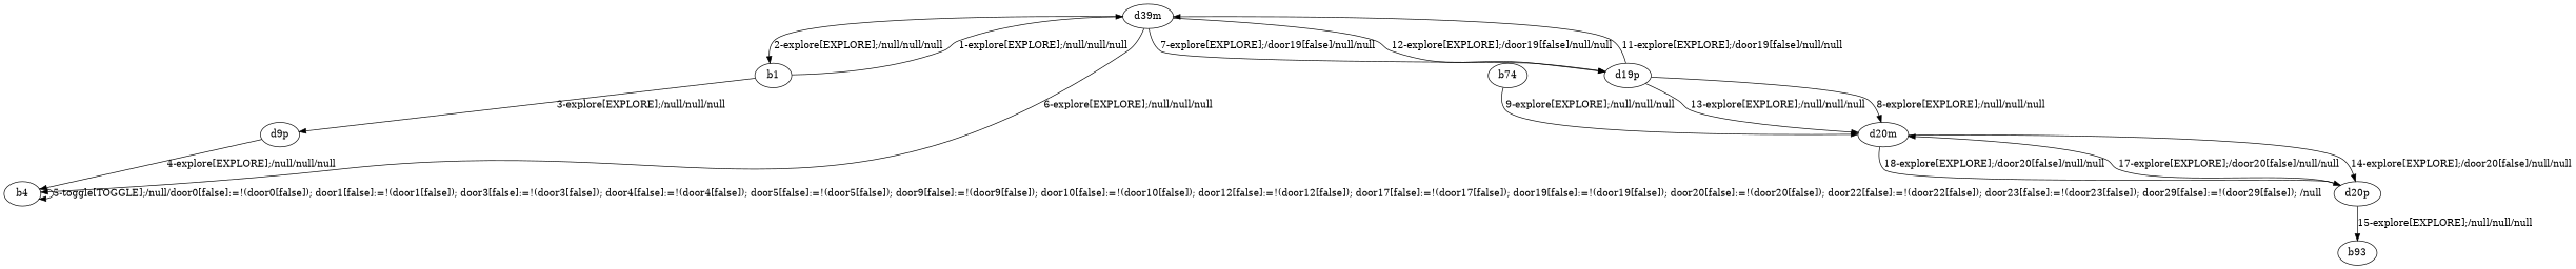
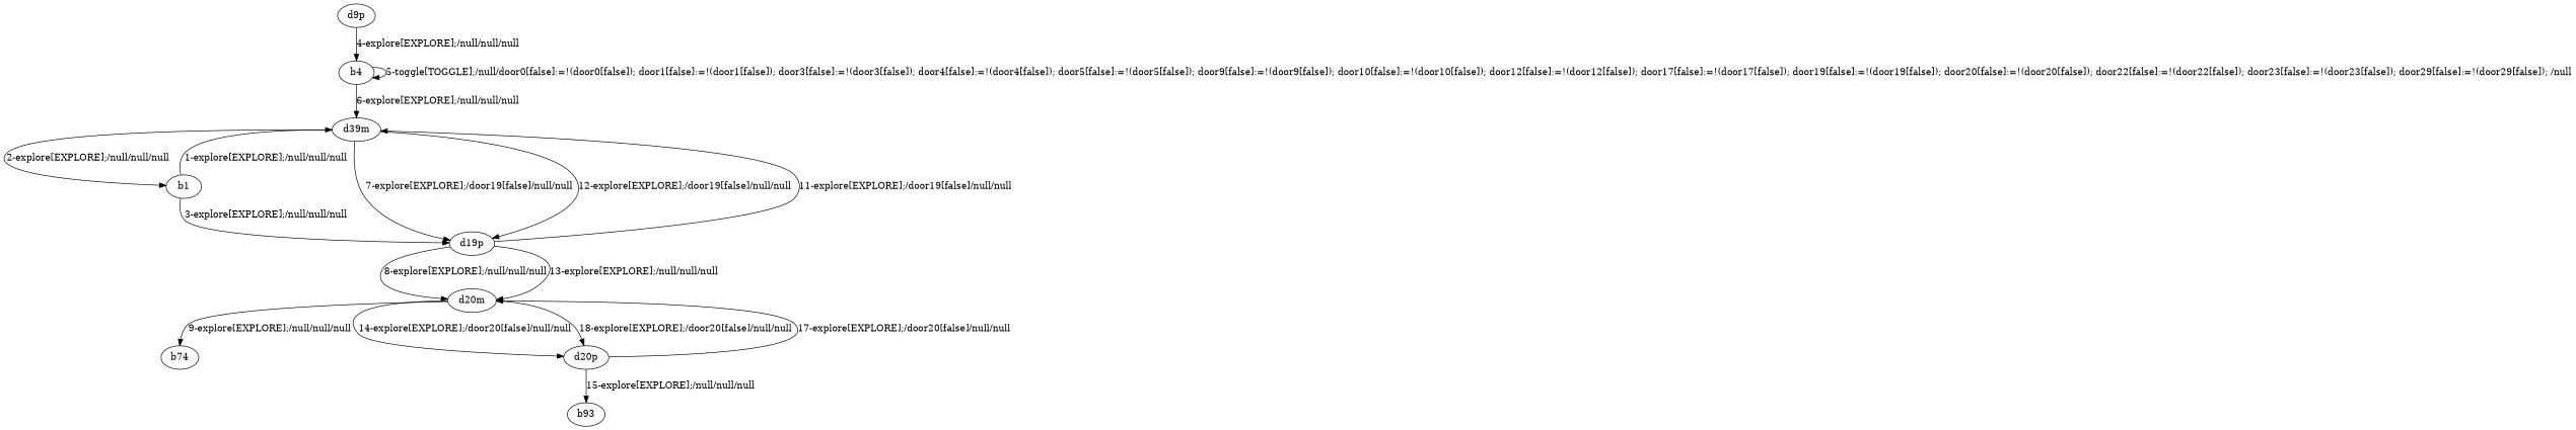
  digraph {
    n1 [label=d39m]
    b1
    d9p
    d19p
    n5 [label=b4]
    d20m
    b74
    d20p
    b93
    n1 -> b1 [label="2-explore[EXPLORE];/null/null/null"]
    n1 -> d19p [label="7-explore[EXPLORE];/door19[false]/null/null"]
    n1 -> d19p [label="12-explore[EXPLORE];/door19[false]/null/null"]
    b1 -> n1 [label="1-explore[EXPLORE];/null/null/null"]
-   b1 -> d9p [label="3-explore[EXPLORE];/null/null/null"]
+   b1 -> d19p [label="3-explore[EXPLORE];/null/null/null"]
    d9p -> n5 [label="4-explore[EXPLORE];/null/null/null"]
    d19p -> n1 [label="11-explore[EXPLORE];/door19[false]/null/null"]
    d19p -> d20m [label="8-explore[EXPLORE];/null/null/null"]
    d19p -> d20m [label="13-explore[EXPLORE];/null/null/null"]
-   n1 -> n5 [label="6-explore[EXPLORE];/null/null/null"]
+   n5 -> n1 [label="6-explore[EXPLORE];/null/null/null"]
    n5 -> n5 [label="5-toggle[TOGGLE];/null/door0[false]:=!(door0[false]); door1[false]:=!(door1[false]); door3[false]:=!(door3[false]); door4[false]:=!(door4[false]); door5[false]:=!(door5[false]); door9[false]:=!(door9[false]); door10[false]:=!(door10[false]); door12[false]:=!(door12[false]); door17[false]:=!(door17[false]); door19[false]:=!(door19[false]); door20[false]:=!(door20[false]); door22[false]:=!(door22[false]); door23[false]:=!(door23[false]); door29[false]:=!(door29[false]); /null"]
-   b74 -> d20m [label="9-explore[EXPLORE];/null/null/null"]
+   d20m -> b74 [label="9-explore[EXPLORE];/null/null/null"]
    d20m -> d20p [label="14-explore[EXPLORE];/door20[false]/null/null"]
    d20m -> d20p [label="18-explore[EXPLORE];/door20[false]/null/null"]
    d20p -> d20m [label="17-explore[EXPLORE];/door20[false]/null/null"]
    d20p -> b93 [label="15-explore[EXPLORE];/null/null/null"]
  }
